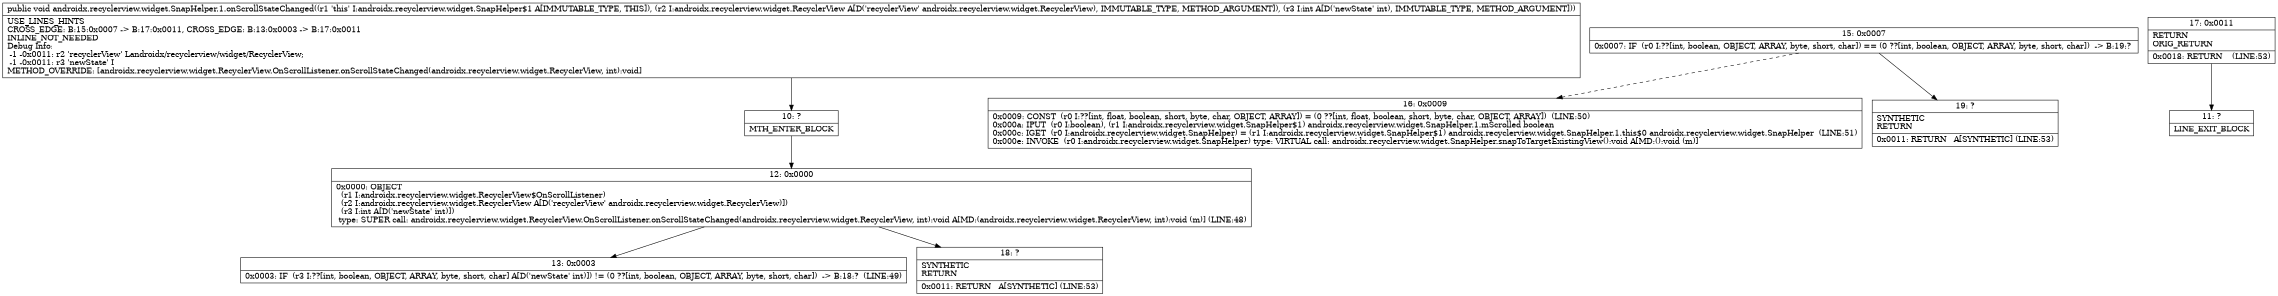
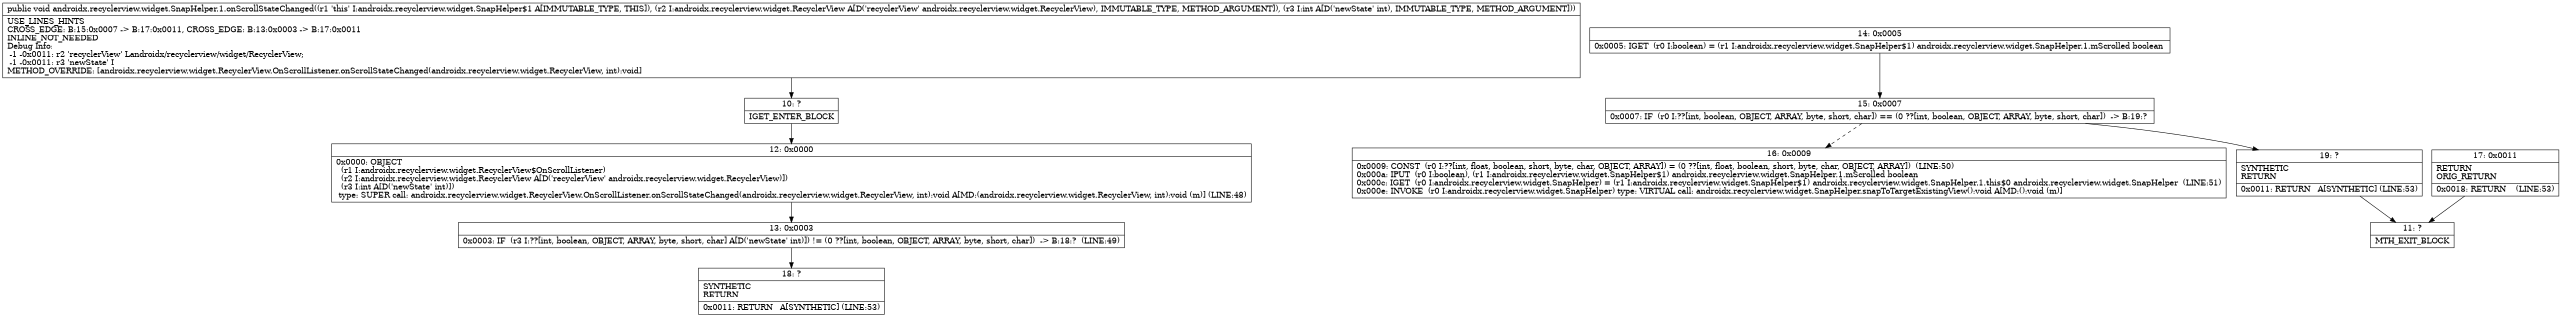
  digraph {
    node [shape=record]
-   n1 [label="{10\:\ ?|MTH_ENTER_BLOCK\l}"]
+   n1 [label="{10\:\ ?|IGET_ENTER_BLOCK\l}"]
    n2 [label="{12\:\ 0x0000|0x0000: OBJECT  \l  (r1 I:androidx.recyclerview.widget.RecyclerView$OnScrollListener)\l  (r2 I:androidx.recyclerview.widget.RecyclerView A[D('recyclerView' androidx.recyclerview.widget.RecyclerView)])\l  (r3 I:int A[D('newState' int)])\l type: SUPER call: androidx.recyclerview.widget.RecyclerView.OnScrollListener.onScrollStateChanged(androidx.recyclerview.widget.RecyclerView, int):void A[MD:(androidx.recyclerview.widget.RecyclerView, int):void (m)] (LINE:48)\l}"]
    n3 [label="{13\:\ 0x0003|0x0003: IF  (r3 I:??[int, boolean, OBJECT, ARRAY, byte, short, char] A[D('newState' int)]) != (0 ??[int, boolean, OBJECT, ARRAY, byte, short, char])  \-\> B:18:?  (LINE:49)\l}"]
    n4 [label="{18\:\ ?|SYNTHETIC\lRETURN\l|0x0011: RETURN   A[SYNTHETIC] (LINE:53)\l}"]
+   n5 [label="{14\:\ 0x0005|0x0005: IGET  (r0 I:boolean) = (r1 I:androidx.recyclerview.widget.SnapHelper$1) androidx.recyclerview.widget.SnapHelper.1.mScrolled boolean \l}"]
    n6 [label="{15\:\ 0x0007|0x0007: IF  (r0 I:??[int, boolean, OBJECT, ARRAY, byte, short, char]) == (0 ??[int, boolean, OBJECT, ARRAY, byte, short, char])  \-\> B:19:? \l}"]
    n7 [label="{16\:\ 0x0009|0x0009: CONST  (r0 I:??[int, float, boolean, short, byte, char, OBJECT, ARRAY]) = (0 ??[int, float, boolean, short, byte, char, OBJECT, ARRAY])  (LINE:50)\l0x000a: IPUT  (r0 I:boolean), (r1 I:androidx.recyclerview.widget.SnapHelper$1) androidx.recyclerview.widget.SnapHelper.1.mScrolled boolean \l0x000c: IGET  (r0 I:androidx.recyclerview.widget.SnapHelper) = (r1 I:androidx.recyclerview.widget.SnapHelper$1) androidx.recyclerview.widget.SnapHelper.1.this$0 androidx.recyclerview.widget.SnapHelper  (LINE:51)\l0x000e: INVOKE  (r0 I:androidx.recyclerview.widget.SnapHelper) type: VIRTUAL call: androidx.recyclerview.widget.SnapHelper.snapToTargetExistingView():void A[MD:():void (m)]\l}"]
    n8 [label="{19\:\ ?|SYNTHETIC\lRETURN\l|0x0011: RETURN   A[SYNTHETIC] (LINE:53)\l}"]
-   n9 [label="{11\:\ ?|LINE_EXIT_BLOCK\l}"]
+   n9 [label="{11\:\ ?|MTH_EXIT_BLOCK\l}"]
    n10 [label="{17\:\ 0x0011|RETURN\lORIG_RETURN\l|0x0018: RETURN    (LINE:53)\l}"]
    n11 [label="{public void androidx.recyclerview.widget.SnapHelper.1.onScrollStateChanged((r1 'this' I:androidx.recyclerview.widget.SnapHelper$1 A[IMMUTABLE_TYPE, THIS]), (r2 I:androidx.recyclerview.widget.RecyclerView A[D('recyclerView' androidx.recyclerview.widget.RecyclerView), IMMUTABLE_TYPE, METHOD_ARGUMENT]), (r3 I:int A[D('newState' int), IMMUTABLE_TYPE, METHOD_ARGUMENT]))  | USE_LINES_HINTS\lCROSS_EDGE: B:15:0x0007 \-\> B:17:0x0011, CROSS_EDGE: B:13:0x0003 \-\> B:17:0x0011\lINLINE_NOT_NEEDED\lDebug Info:\l  \-1 \-0x0011: r2 'recyclerView' Landroidx\/recyclerview\/widget\/RecyclerView;\l  \-1 \-0x0011: r3 'newState' I\lMETHOD_OVERRIDE: [androidx.recyclerview.widget.RecyclerView.OnScrollListener.onScrollStateChanged(androidx.recyclerview.widget.RecyclerView, int):void]\l}"]
    n1 -> n2
    n2 -> n3
-   n2 -> n4
+   n3 -> n4
+   n5 -> n6
    n6 -> n7 [style=dashed]
    n6 -> n8
+   n8 -> n9
    n10 -> n9
    n11 -> n1
  }
